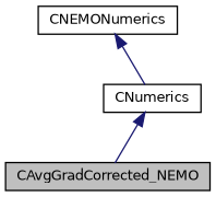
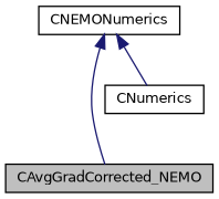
  digraph {
    node [color=black fillcolor=white fontname=Helvetica fontsize=10 shape=record style=filled]
    edge [color=midnightblue dir=back fontname=Helvetica fontsize=10 labelfontname=Helvetica labelfontsize=10 style=solid]
    n1 [fillcolor=grey75 fontcolor=black height=0.2 label=CAvgGradCorrected_NEMO width=0.4]
    n2 [height=0.2 label=CNEMONumerics width=0.4]
    n3 [height=0.2 label=CNumerics width=0.4]
-   n3 -> n1
+   n2 -> n1
    n2 -> n3
  }
